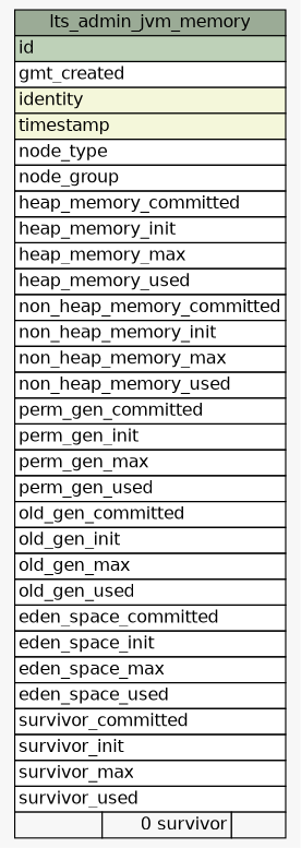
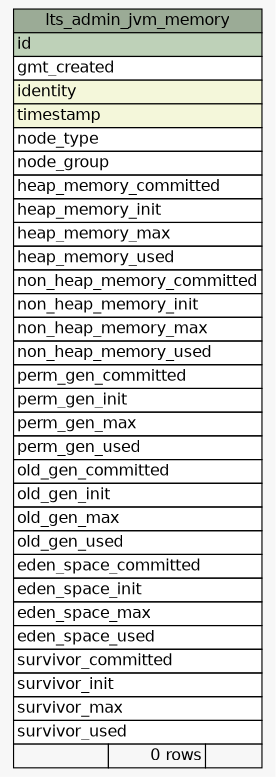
  digraph {
    bgcolor="#f7f7f7"
    fontname=Helvetica
    fontsize=14
    nodesep=0.18
    rankdir=RL
    ranksep=0.46
-   n1 [fontname=Helvetica fontsize=14 label=<     <TABLE BORDER="0" CELLBORDER="1" CELLSPACING="0" BGCOLOR="#ffffff">       <TR><TD COLSPAN="3" BGCOLOR="#9bab96" ALIGN="CENTER">lts_admin_jvm_memory</TD></TR>       <TR><TD PORT="id" COLSPAN="3" BGCOLOR="#bed1b8" ALIGN="LEFT">id</TD></TR>       <TR><TD PORT="gmt_created" COLSPAN="3" ALIGN="LEFT">gmt_created</TD></TR>       <TR><TD PORT="identity" COLSPAN="3" BGCOLOR="#f4f7da" ALIGN="LEFT">identity</TD></TR>       <TR><TD PORT="timestamp" COLSPAN="3" BGCOLOR="#f4f7da" ALIGN="LEFT">timestamp</TD></TR>       <TR><TD PORT="node_type" COLSPAN="3" ALIGN="LEFT">node_type</TD></TR>       <TR><TD PORT="node_group" COLSPAN="3" ALIGN="LEFT">node_group</TD></TR>       <TR><TD PORT="heap_memory_committed" COLSPAN="3" ALIGN="LEFT">heap_memory_committed</TD></TR>       <TR><TD PORT="heap_memory_init" COLSPAN="3" ALIGN="LEFT">heap_memory_init</TD></TR>       <TR><TD PORT="heap_memory_max" COLSPAN="3" ALIGN="LEFT">heap_memory_max</TD></TR>       <TR><TD PORT="heap_memory_used" COLSPAN="3" ALIGN="LEFT">heap_memory_used</TD></TR>       <TR><TD PORT="non_heap_memory_committed" COLSPAN="3" ALIGN="LEFT">non_heap_memory_committed</TD></TR>       <TR><TD PORT="non_heap_memory_init" COLSPAN="3" ALIGN="LEFT">non_heap_memory_init</TD></TR>       <TR><TD PORT="non_heap_memory_max" COLSPAN="3" ALIGN="LEFT">non_heap_memory_max</TD></TR>       <TR><TD PORT="non_heap_memory_used" COLSPAN="3" ALIGN="LEFT">non_heap_memory_used</TD></TR>       <TR><TD PORT="perm_gen_committed" COLSPAN="3" ALIGN="LEFT">perm_gen_committed</TD></TR>       <TR><TD PORT="perm_gen_init" COLSPAN="3" ALIGN="LEFT">perm_gen_init</TD></TR>       <TR><TD PORT="perm_gen_max" COLSPAN="3" ALIGN="LEFT">perm_gen_max</TD></TR>       <TR><TD PORT="perm_gen_used" COLSPAN="3" ALIGN="LEFT">perm_gen_used</TD></TR>       <TR><TD PORT="old_gen_committed" COLSPAN="3" ALIGN="LEFT">old_gen_committed</TD></TR>       <TR><TD PORT="old_gen_init" COLSPAN="3" ALIGN="LEFT">old_gen_init</TD></TR>       <TR><TD PORT="old_gen_max" COLSPAN="3" ALIGN="LEFT">old_gen_max</TD></TR>       <TR><TD PORT="old_gen_used" COLSPAN="3" ALIGN="LEFT">old_gen_used</TD></TR>       <TR><TD PORT="eden_space_committed" COLSPAN="3" ALIGN="LEFT">eden_space_committed</TD></TR>       <TR><TD PORT="eden_space_init" COLSPAN="3" ALIGN="LEFT">eden_space_init</TD></TR>       <TR><TD PORT="eden_space_max" COLSPAN="3" ALIGN="LEFT">eden_space_max</TD></TR>       <TR><TD PORT="eden_space_used" COLSPAN="3" ALIGN="LEFT">eden_space_used</TD></TR>       <TR><TD PORT="survivor_committed" COLSPAN="3" ALIGN="LEFT">survivor_committed</TD></TR>       <TR><TD PORT="survivor_init" COLSPAN="3" ALIGN="LEFT">survivor_init</TD></TR>       <TR><TD PORT="survivor_max" COLSPAN="3" ALIGN="LEFT">survivor_max</TD></TR>       <TR><TD PORT="survivor_used" COLSPAN="3" ALIGN="LEFT">survivor_used</TD></TR>       <TR><TD ALIGN="LEFT" BGCOLOR="#f7f7f7">  </TD><TD ALIGN="RIGHT" BGCOLOR="#f7f7f7">0 survivor</TD><TD ALIGN="RIGHT" BGCOLOR="#f7f7f7">  </TD></TR>     </TABLE>> shape=plaintext]
+   n1 [fontname=Helvetica fontsize=14 label=<     <TABLE BORDER="0" CELLBORDER="1" CELLSPACING="0" BGCOLOR="#ffffff">       <TR><TD COLSPAN="3" BGCOLOR="#9bab96" ALIGN="CENTER">lts_admin_jvm_memory</TD></TR>       <TR><TD PORT="id" COLSPAN="3" BGCOLOR="#bed1b8" ALIGN="LEFT">id</TD></TR>       <TR><TD PORT="gmt_created" COLSPAN="3" ALIGN="LEFT">gmt_created</TD></TR>       <TR><TD PORT="identity" COLSPAN="3" BGCOLOR="#f4f7da" ALIGN="LEFT">identity</TD></TR>       <TR><TD PORT="timestamp" COLSPAN="3" BGCOLOR="#f4f7da" ALIGN="LEFT">timestamp</TD></TR>       <TR><TD PORT="node_type" COLSPAN="3" ALIGN="LEFT">node_type</TD></TR>       <TR><TD PORT="node_group" COLSPAN="3" ALIGN="LEFT">node_group</TD></TR>       <TR><TD PORT="heap_memory_committed" COLSPAN="3" ALIGN="LEFT">heap_memory_committed</TD></TR>       <TR><TD PORT="heap_memory_init" COLSPAN="3" ALIGN="LEFT">heap_memory_init</TD></TR>       <TR><TD PORT="heap_memory_max" COLSPAN="3" ALIGN="LEFT">heap_memory_max</TD></TR>       <TR><TD PORT="heap_memory_used" COLSPAN="3" ALIGN="LEFT">heap_memory_used</TD></TR>       <TR><TD PORT="non_heap_memory_committed" COLSPAN="3" ALIGN="LEFT">non_heap_memory_committed</TD></TR>       <TR><TD PORT="non_heap_memory_init" COLSPAN="3" ALIGN="LEFT">non_heap_memory_init</TD></TR>       <TR><TD PORT="non_heap_memory_max" COLSPAN="3" ALIGN="LEFT">non_heap_memory_max</TD></TR>       <TR><TD PORT="non_heap_memory_used" COLSPAN="3" ALIGN="LEFT">non_heap_memory_used</TD></TR>       <TR><TD PORT="perm_gen_committed" COLSPAN="3" ALIGN="LEFT">perm_gen_committed</TD></TR>       <TR><TD PORT="perm_gen_init" COLSPAN="3" ALIGN="LEFT">perm_gen_init</TD></TR>       <TR><TD PORT="perm_gen_max" COLSPAN="3" ALIGN="LEFT">perm_gen_max</TD></TR>       <TR><TD PORT="perm_gen_used" COLSPAN="3" ALIGN="LEFT">perm_gen_used</TD></TR>       <TR><TD PORT="old_gen_committed" COLSPAN="3" ALIGN="LEFT">old_gen_committed</TD></TR>       <TR><TD PORT="old_gen_init" COLSPAN="3" ALIGN="LEFT">old_gen_init</TD></TR>       <TR><TD PORT="old_gen_max" COLSPAN="3" ALIGN="LEFT">old_gen_max</TD></TR>       <TR><TD PORT="old_gen_used" COLSPAN="3" ALIGN="LEFT">old_gen_used</TD></TR>       <TR><TD PORT="eden_space_committed" COLSPAN="3" ALIGN="LEFT">eden_space_committed</TD></TR>       <TR><TD PORT="eden_space_init" COLSPAN="3" ALIGN="LEFT">eden_space_init</TD></TR>       <TR><TD PORT="eden_space_max" COLSPAN="3" ALIGN="LEFT">eden_space_max</TD></TR>       <TR><TD PORT="eden_space_used" COLSPAN="3" ALIGN="LEFT">eden_space_used</TD></TR>       <TR><TD PORT="survivor_committed" COLSPAN="3" ALIGN="LEFT">survivor_committed</TD></TR>       <TR><TD PORT="survivor_init" COLSPAN="3" ALIGN="LEFT">survivor_init</TD></TR>       <TR><TD PORT="survivor_max" COLSPAN="3" ALIGN="LEFT">survivor_max</TD></TR>       <TR><TD PORT="survivor_used" COLSPAN="3" ALIGN="LEFT">survivor_used</TD></TR>       <TR><TD ALIGN="LEFT" BGCOLOR="#f7f7f7">  </TD><TD ALIGN="RIGHT" BGCOLOR="#f7f7f7">0 rows</TD><TD ALIGN="RIGHT" BGCOLOR="#f7f7f7">  </TD></TR>     </TABLE>> shape=plaintext]
  }
